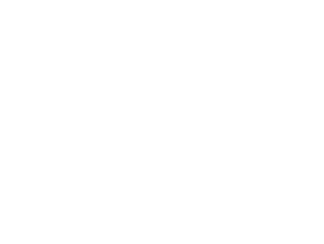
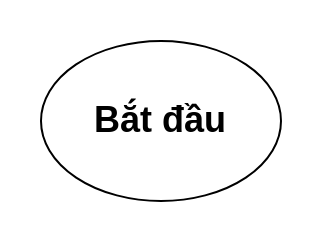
  <mxCell id="0" />
  <mxCell id="1" parent="0" />
+ <mxCell id="2" value="&lt;h2&gt;Bắt đầu&lt;/h2&gt;" style="ellipse;whiteSpace=wrap;html=1;" vertex="1" parent="1"><mxGeometry x="20" y="20" width="120" height="80" as="geometry" /></mxCell>
